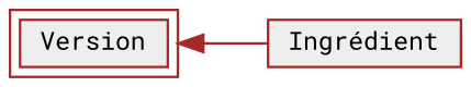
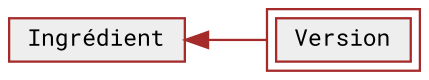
  digraph {
    rankdir=LR
    fontname="Roboto Mono"
    node [color=brown fillcolor="#EEEEEE" font="Helvetica-Bold" fontsize=10 shape=box style=filled fontname="Roboto Mono"]
    n1 [height=0 label="Ingrédient" peripheries=1]
    n2 [height=0 label=Version peripheries=2]
-   n2 -> n1 [dir=back color=brown style=solid fontname="Roboto Mono"]
+   n1 -> n2 [dir=back color=brown style=solid fontname="Roboto Mono"]
  }
